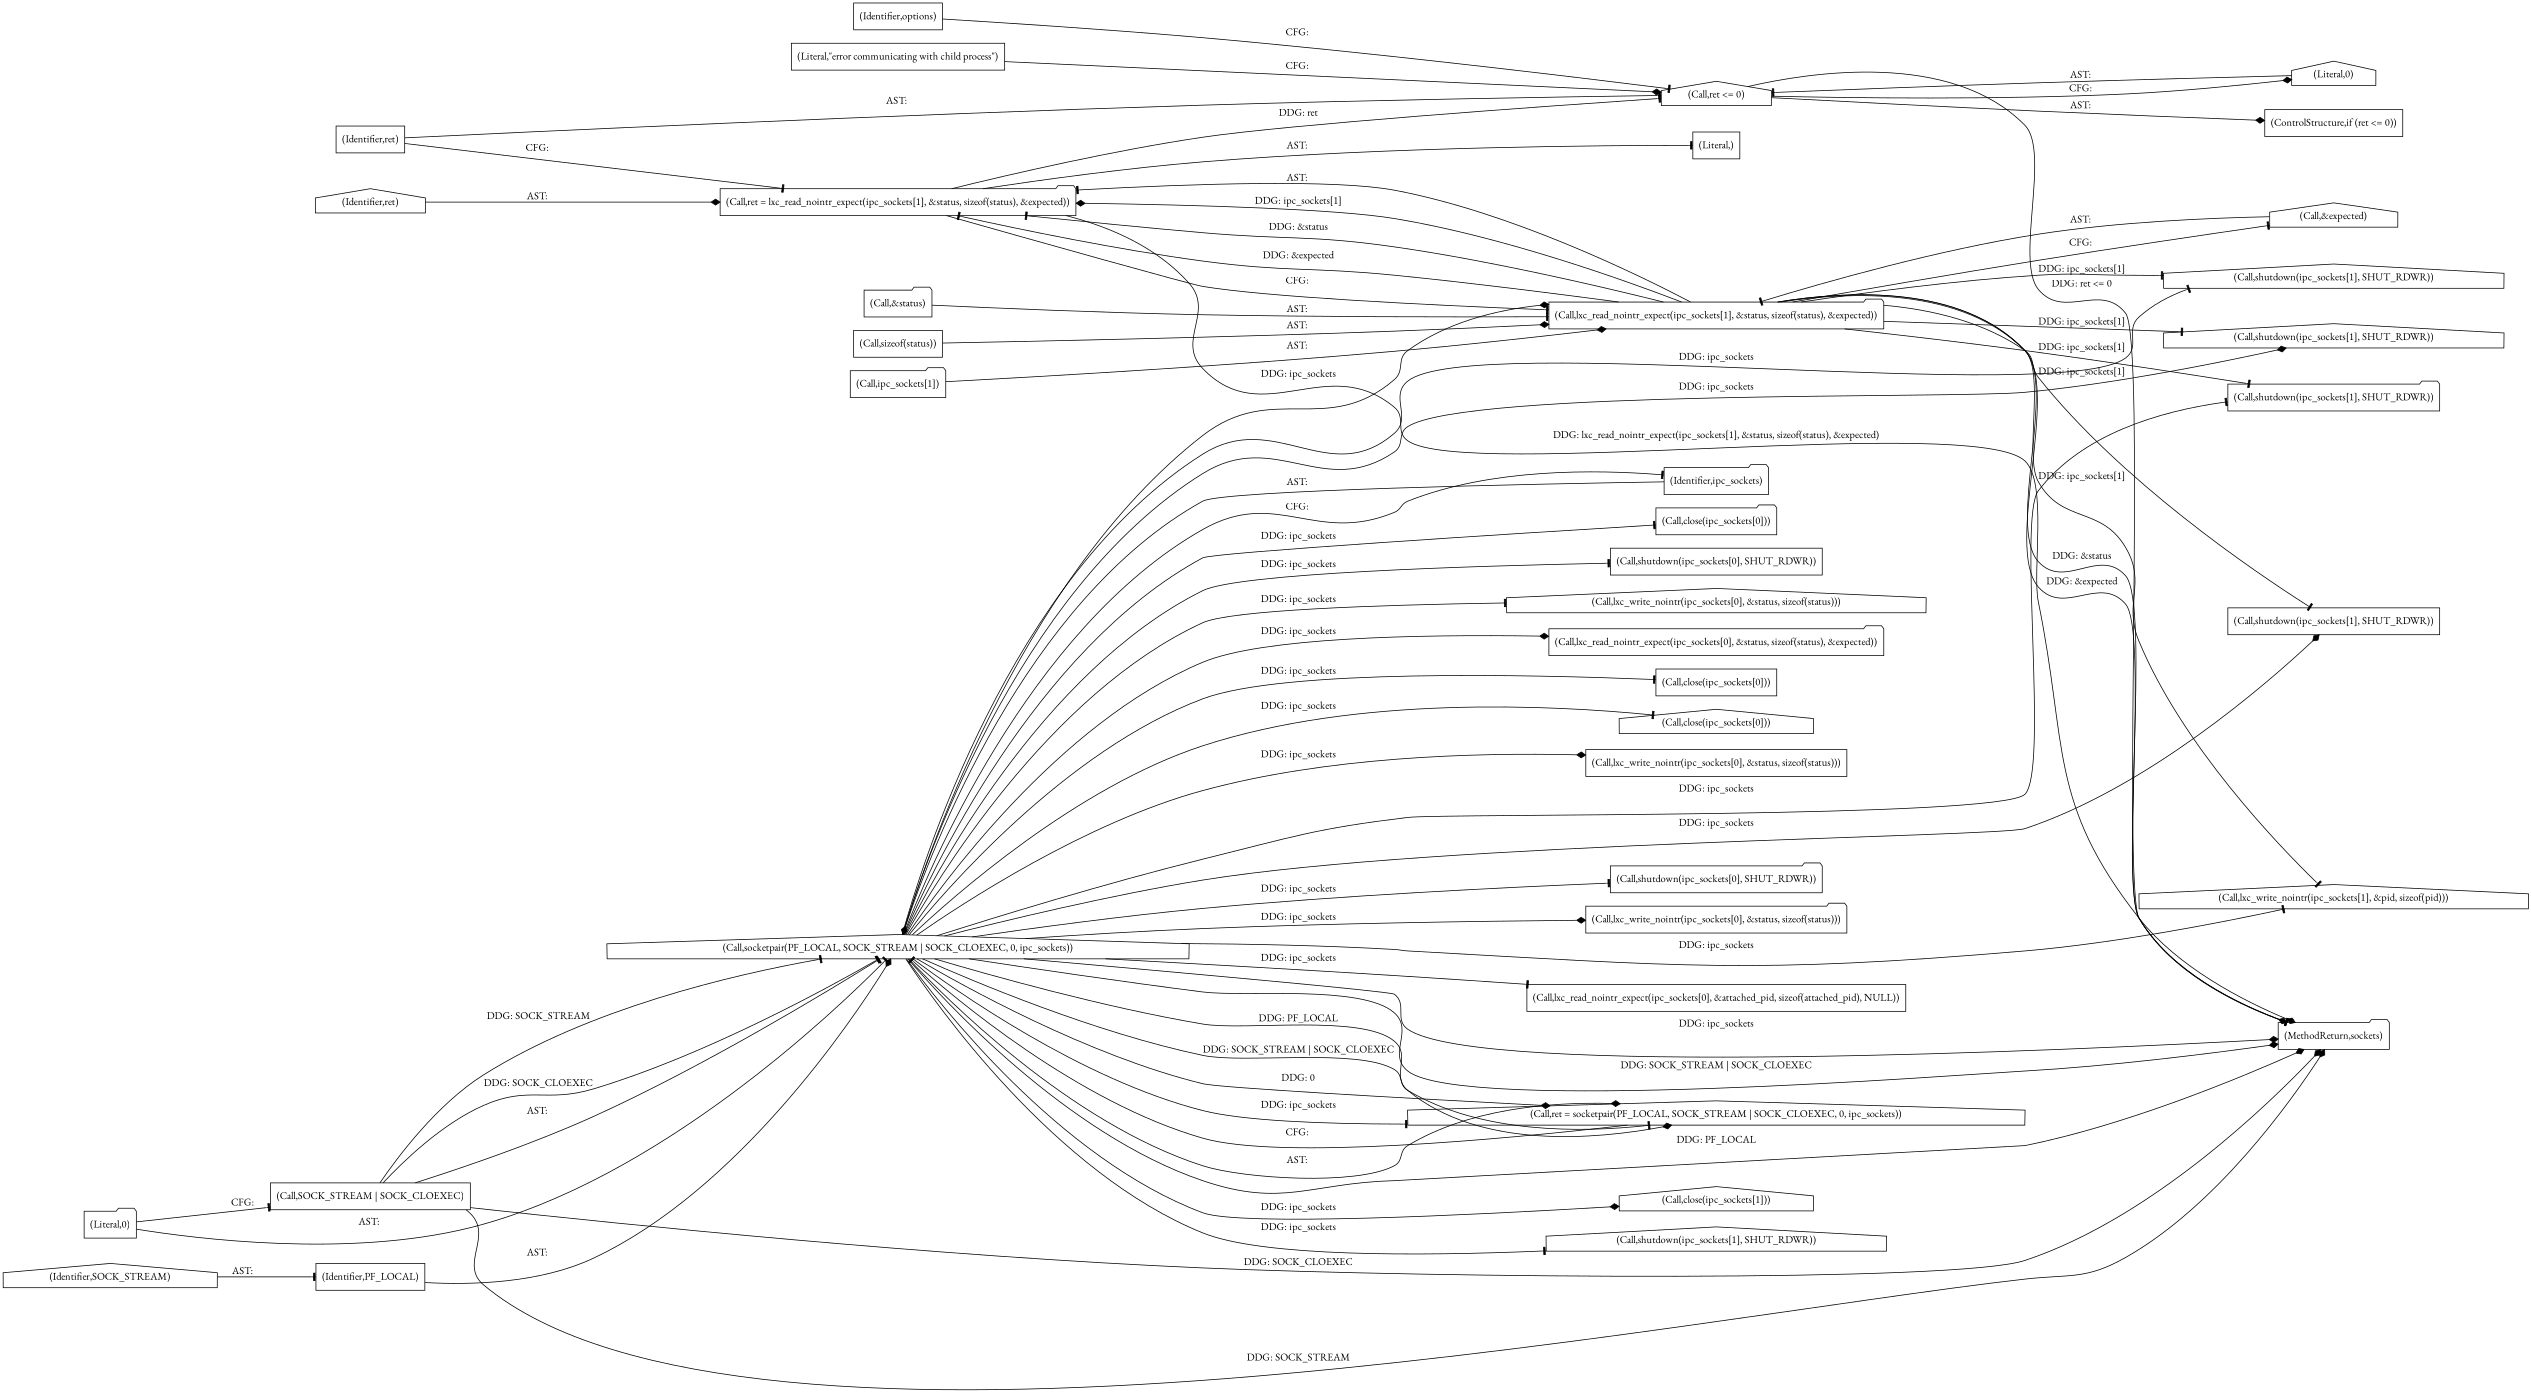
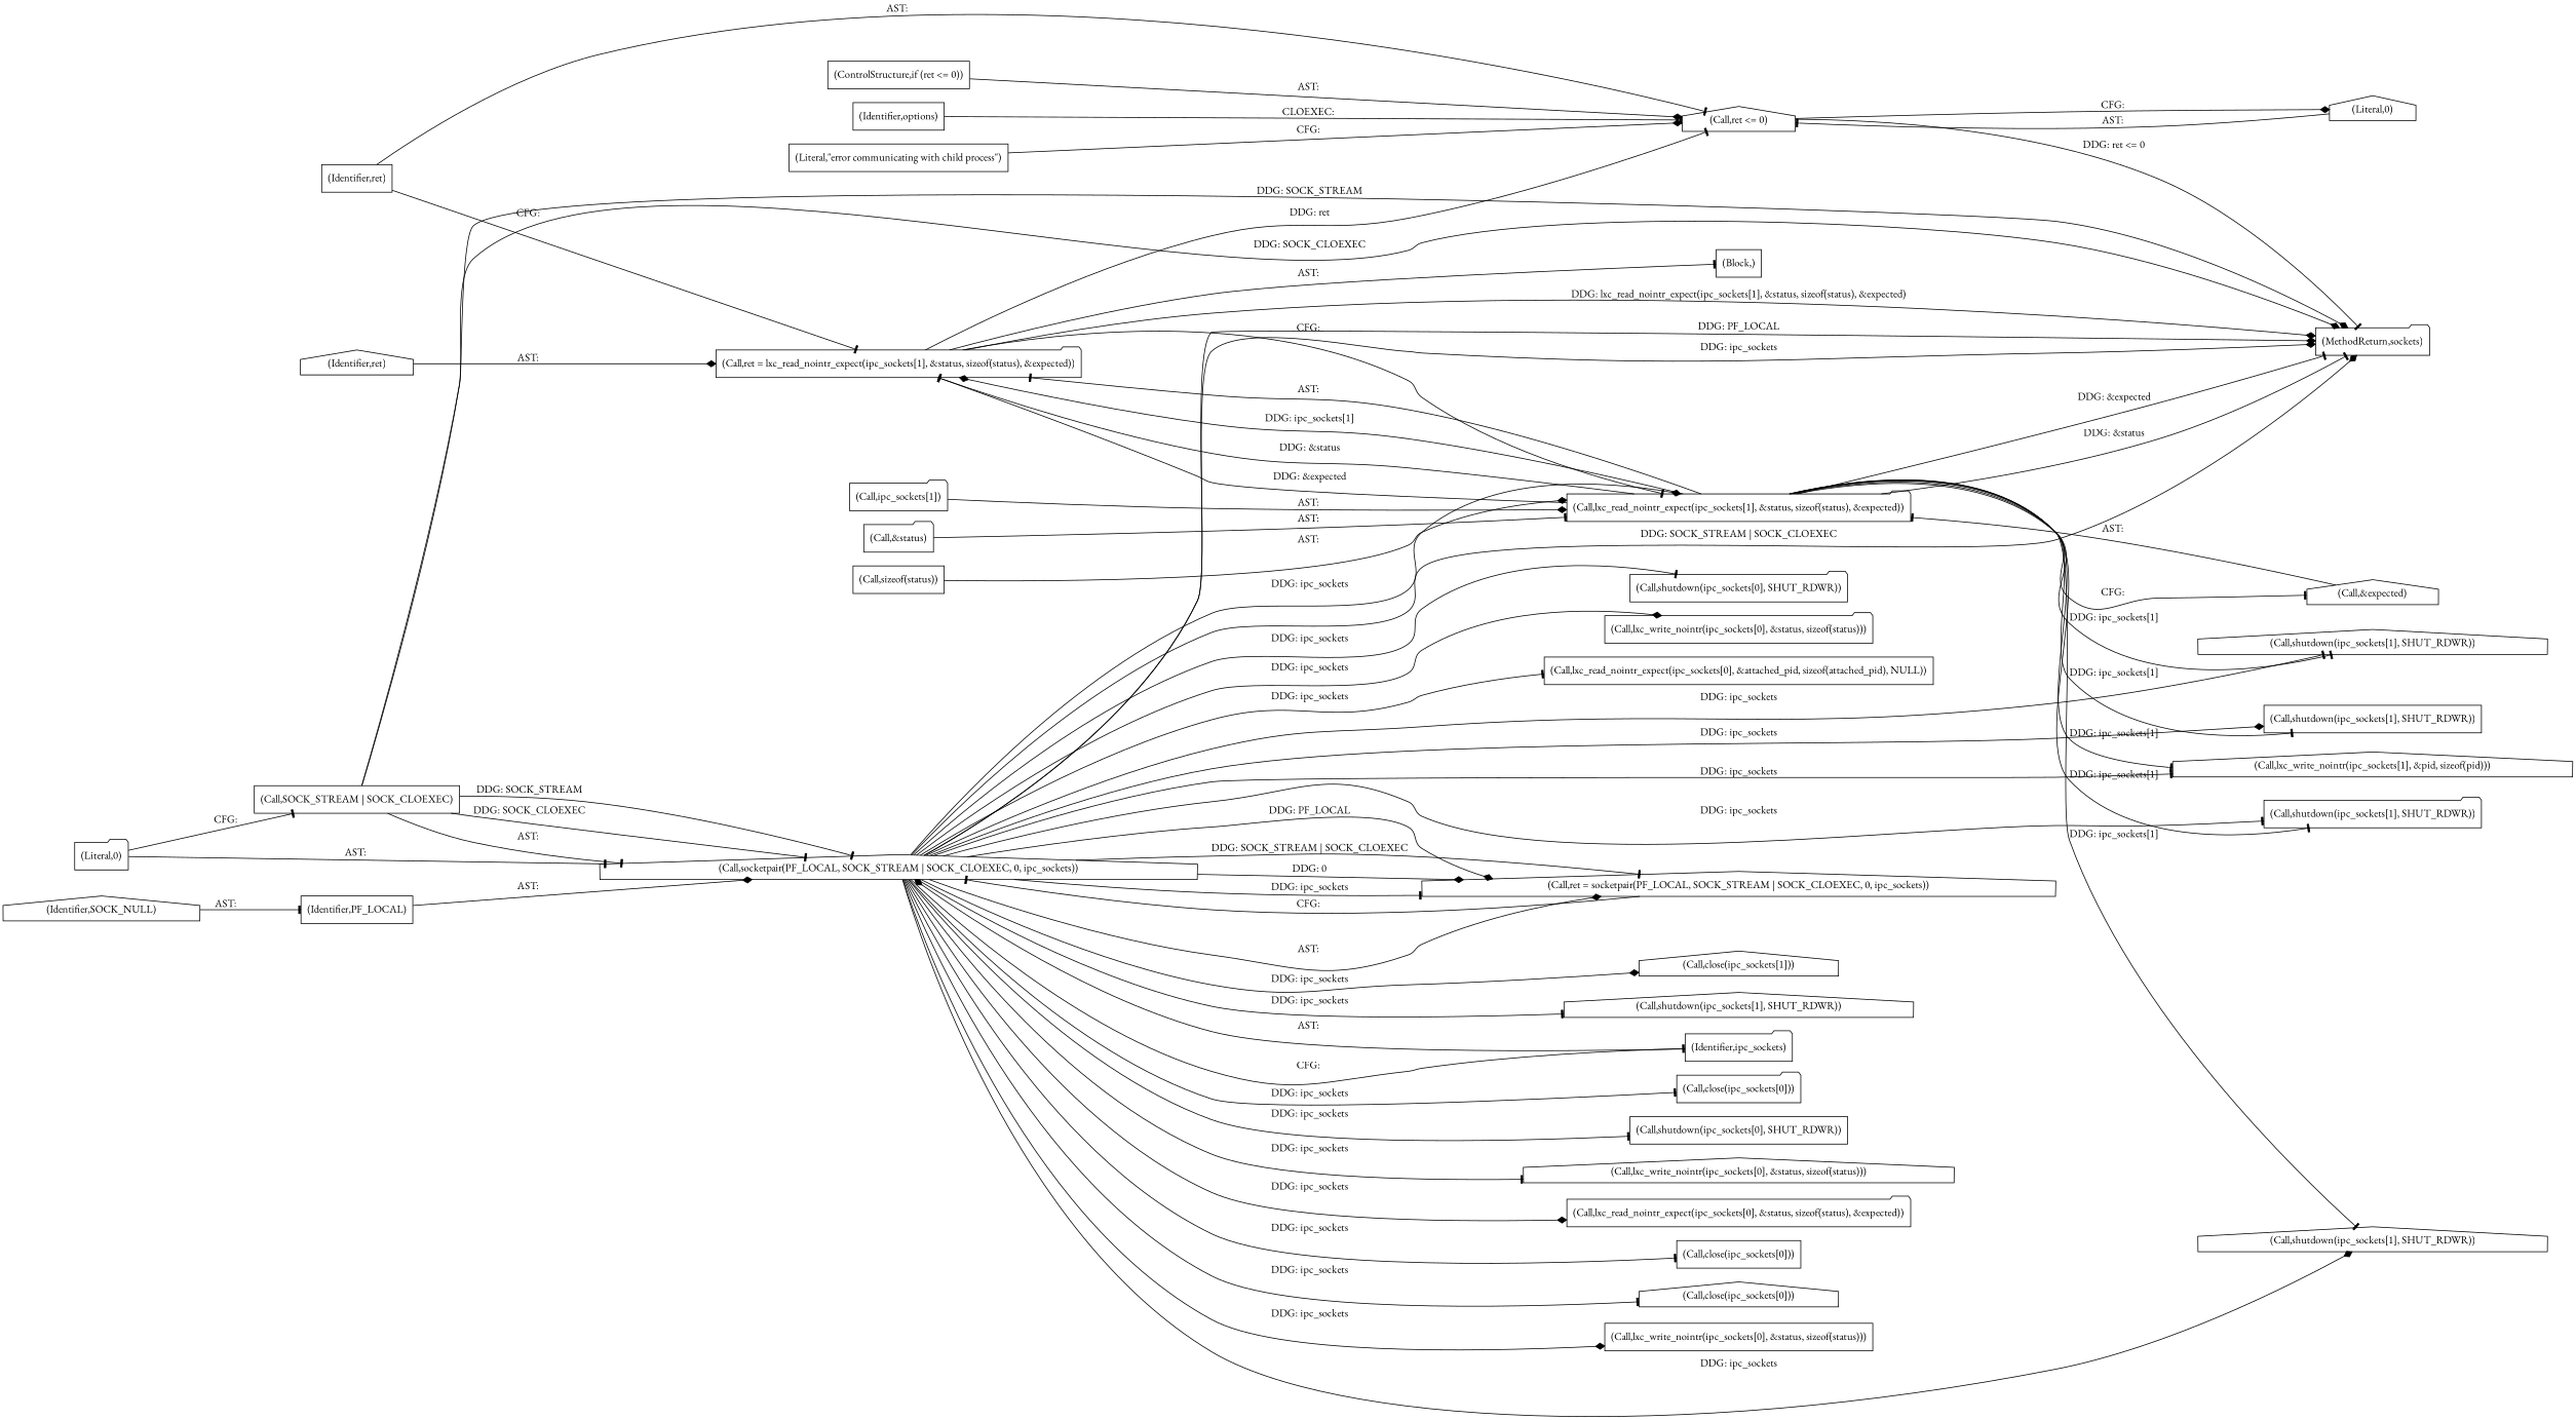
  digraph {
    fontname="EB Garamond"
    rankdir=LR
    node [fontname="EB Garamond" shape=house]
    edge [arrowhead=tee fontname="EB Garamond"]
    n1 [label="(Call,ret = lxc_read_nointr_expect(ipc_sockets[1], &status, sizeof(status), &expected))" shape=folder]
    n2 [label="(Call,lxc_read_nointr_expect(ipc_sockets[1], &status, sizeof(status), &expected))" shape=folder]
    n3 [label="(Call,ret <= 0)"]
    n4 [label="(MethodReturn,sockets)" shape=folder]
-   n5 [label="(Literal,)" shape=box]
+   n5 [label="(Block,)" shape=box]
    n6 [label="(Call,shutdown(ipc_sockets[1], SHUT_RDWR))"]
    n7 [label="(Call,shutdown(ipc_sockets[1], SHUT_RDWR))" shape=box]
    n8 [label="(Call,shutdown(ipc_sockets[1], SHUT_RDWR))" shape=folder]
    n9 [label="(Call,shutdown(ipc_sockets[1], SHUT_RDWR))"]
    n10 [label="(Call,lxc_write_nointr(ipc_sockets[1], &pid, sizeof(pid)))"]
    n11 [label="(Call,&expected)"]
    n12 [label="(ControlStructure,if (ret <= 0))" shape=box]
    n13 [label="(Literal,0)"]
    n14 [label="(Call,socketpair(PF_LOCAL, SOCK_STREAM | SOCK_CLOEXEC, 0, ipc_sockets))"]
    n15 [label="(Call,ret = socketpair(PF_LOCAL, SOCK_STREAM | SOCK_CLOEXEC, 0, ipc_sockets))"]
    n16 [label="(Call,close(ipc_sockets[1]))"]
    n17 [label="(Call,shutdown(ipc_sockets[1], SHUT_RDWR))"]
    n18 [label="(Identifier,ipc_sockets)" shape=folder]
    n19 [label="(Call,close(ipc_sockets[0]))" shape=folder]
    n20 [label="(Call,shutdown(ipc_sockets[0], SHUT_RDWR))" shape=box]
    n21 [label="(Call,lxc_write_nointr(ipc_sockets[0], &status, sizeof(status)))"]
    n22 [label="(Call,lxc_read_nointr_expect(ipc_sockets[0], &status, sizeof(status), &expected))" shape=folder]
    n23 [label="(Call,close(ipc_sockets[0]))" shape=box]
    n24 [label="(Call,close(ipc_sockets[0]))"]
    n25 [label="(Call,lxc_write_nointr(ipc_sockets[0], &status, sizeof(status)))" shape=box]
    n26 [label="(Call,shutdown(ipc_sockets[0], SHUT_RDWR))" shape=folder]
    n27 [label="(Call,lxc_write_nointr(ipc_sockets[0], &status, sizeof(status)))" shape=folder]
    n28 [label="(Call,lxc_read_nointr_expect(ipc_sockets[0], &attached_pid, sizeof(attached_pid), NULL))" shape=box]
    n29 [label="(Call,SOCK_STREAM | SOCK_CLOEXEC)" shape=box]
    n30 [label="(Identifier,options)" shape=box]
-   n31 [label="(Identifier,SOCK_STREAM)"]
+   n31 [label="(Identifier,SOCK_NULL)"]
    n32 [label="(Identifier,PF_LOCAL)" shape=box]
    n33 [label="(Literal,0)" shape=folder]
    n34 [label="(Call,ipc_sockets[1])" shape=folder]
    n35 [label="(Call,&status)" shape=folder]
    n36 [label="(Call,sizeof(status))" shape=box]
    n37 [label="(Literal,\"error communicating with child process\")" shape=box]
    n38 [label="(Identifier,ret)" shape=box]
    n39 [label="(Identifier,ret)"]
    n1 -> n2 [label="CFG: "]
    n1 -> n3 [label="DDG: ret"]
    n1 -> n4 [arrowhead=diamond label="DDG: lxc_read_nointr_expect(ipc_sockets[1], &status, sizeof(status), &expected)"]
    n1 -> n5 [label="AST: "]
    n2 -> n1 [label="AST: "]
    n2 -> n1 [arrowhead=diamond label="DDG: ipc_sockets[1]"]
    n2 -> n1 [label="DDG: &status"]
    n2 -> n1 [label="DDG: &expected"]
    n2 -> n4 [label="DDG: &expected"]
    n2 -> n4 [label="DDG: &status"]
    n2 -> n6 [label="DDG: ipc_sockets[1]"]
    n2 -> n7 [label="DDG: ipc_sockets[1]"]
    n2 -> n8 [label="DDG: ipc_sockets[1]"]
    n2 -> n9 [label="DDG: ipc_sockets[1]"]
    n2 -> n10 [label="DDG: ipc_sockets[1]"]
    n2 -> n11 [label="CFG: "]
-   n3 -> n4 [arrowhead=diamond label="DDG: ret <= 0"]
-   n3 -> n12 [arrowhead=diamond label="AST: "]
+   n3 -> n4 [label="DDG: ret <= 0"]
+   n12 -> n3 [arrowhead=diamond label="AST: "]
    n3 -> n13 [arrowhead=diamond label="CFG: "]
    n11 -> n2 [label="AST: "]
    n13 -> n3 [label="AST: "]
    n14 -> n2 [arrowhead=diamond label="DDG: ipc_sockets"]
    n14 -> n4 [arrowhead=diamond label="DDG: PF_LOCAL"]
    n14 -> n4 [arrowhead=diamond label="DDG: ipc_sockets"]
    n14 -> n4 [arrowhead=diamond label="DDG: SOCK_STREAM | SOCK_CLOEXEC"]
    n14 -> n6 [label="DDG: ipc_sockets"]
    n14 -> n7 [arrowhead=diamond label="DDG: ipc_sockets"]
    n14 -> n8 [label="DDG: ipc_sockets"]
    n14 -> n9 [arrowhead=diamond label="DDG: ipc_sockets"]
    n14 -> n10 [label="DDG: ipc_sockets"]
    n14 -> n15 [arrowhead=diamond label="AST: "]
    n14 -> n15 [arrowhead=diamond label="DDG: PF_LOCAL"]
    n14 -> n15 [label="DDG: SOCK_STREAM | SOCK_CLOEXEC"]
    n14 -> n15 [arrowhead=diamond label="DDG: 0"]
    n14 -> n15 [label="DDG: ipc_sockets"]
    n14 -> n16 [arrowhead=diamond label="DDG: ipc_sockets"]
    n14 -> n17 [label="DDG: ipc_sockets"]
    n14 -> n18 [label="CFG: "]
    n14 -> n19 [label="DDG: ipc_sockets"]
    n14 -> n20 [label="DDG: ipc_sockets"]
    n14 -> n21 [label="DDG: ipc_sockets"]
    n14 -> n22 [arrowhead=diamond label="DDG: ipc_sockets"]
    n14 -> n23 [label="DDG: ipc_sockets"]
    n14 -> n24 [label="DDG: ipc_sockets"]
    n14 -> n25 [arrowhead=diamond label="DDG: ipc_sockets"]
    n14 -> n26 [label="DDG: ipc_sockets"]
    n14 -> n27 [arrowhead=diamond label="DDG: ipc_sockets"]
    n14 -> n28 [label="DDG: ipc_sockets"]
    n15 -> n14 [label="CFG: "]
    n18 -> n14 [arrowhead=diamond label="AST: "]
    n29 -> n4 [arrowhead=diamond label="DDG: SOCK_CLOEXEC"]
    n29 -> n4 [arrowhead=diamond label="DDG: SOCK_STREAM"]
    n29 -> n14 [label="AST: "]
    n29 -> n14 [label="DDG: SOCK_STREAM"]
    n29 -> n14 [label="DDG: SOCK_CLOEXEC"]
-   n30 -> n3 [label="CFG: "]
+   n30 -> n3 [label="CLOEXEC: "]
    n31 -> n32 [label="AST: "]
    n32 -> n14 [arrowhead=diamond label="AST: "]
    n33 -> n14 [label="AST: "]
    n33 -> n29 [label="CFG: "]
    n34 -> n2 [arrowhead=diamond label="AST: "]
    n35 -> n2 [label="AST: "]
    n36 -> n2 [arrowhead=diamond label="AST: "]
    n37 -> n3 [arrowhead=diamond label="CFG: "]
    n38 -> n1 [label="CFG: "]
    n38 -> n3 [label="AST: "]
    n39 -> n1 [arrowhead=diamond label="AST: "]
  }
